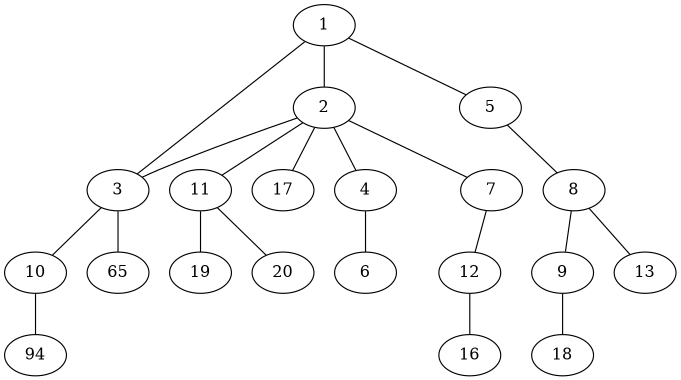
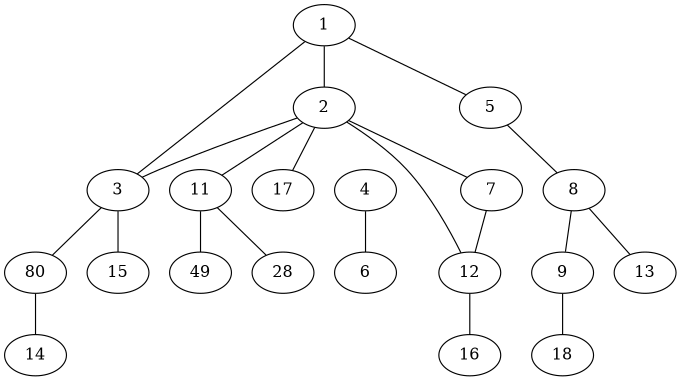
  graph {
    1
    2
    3
    5
    4
    7
    11
    17
-   10
-   15 [label=65]
+   10 [label=80]
+   15
    8
    9
    13
    6
    12
-   19
-   20
-   14 [label=94]
+   19 [label=49]
+   20 [label=28]
+   14
    18
    16
    1 -- 2
    1 -- 3
    1 -- 5
    2 -- 3
-   2 -- 4
+   2 -- 12
    2 -- 7
    2 -- 11
    2 -- 17
    3 -- 10
    3 -- 15
    5 -- 8
    4 -- 6
    7 -- 12
    11 -- 19
    11 -- 20
    10 -- 14
    8 -- 9
    8 -- 13
    9 -- 18
    12 -- 16
  }
